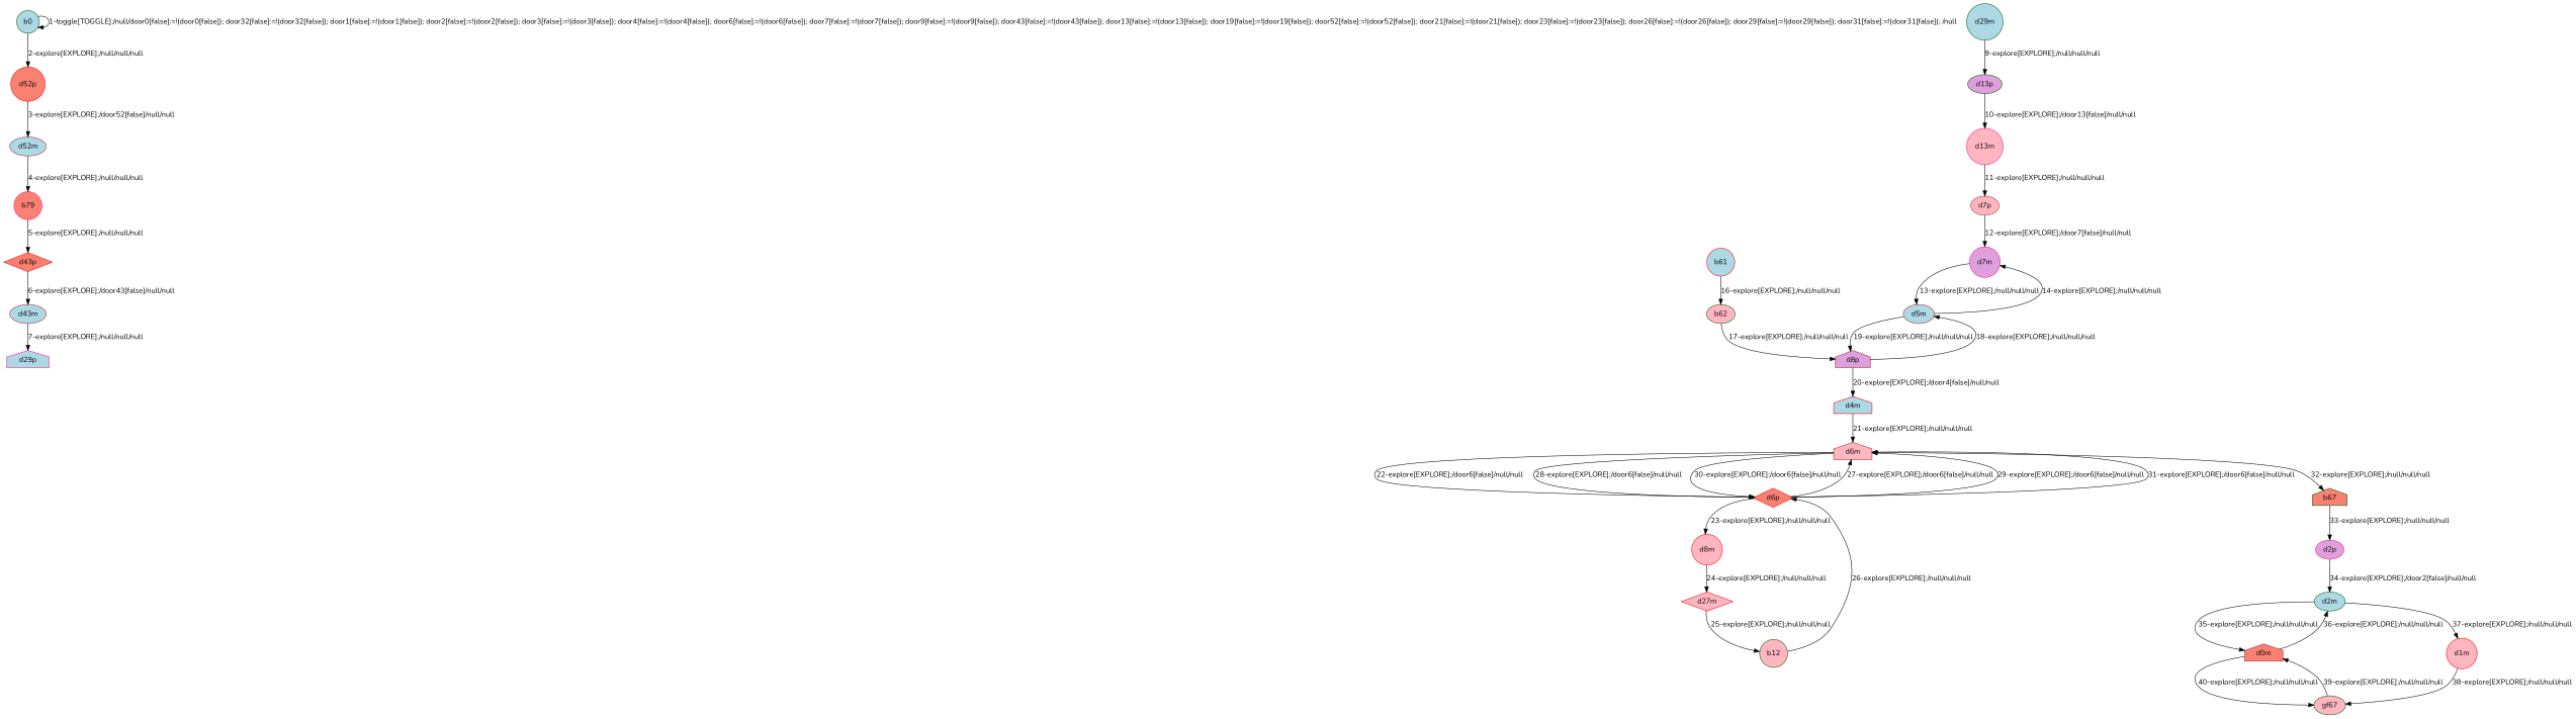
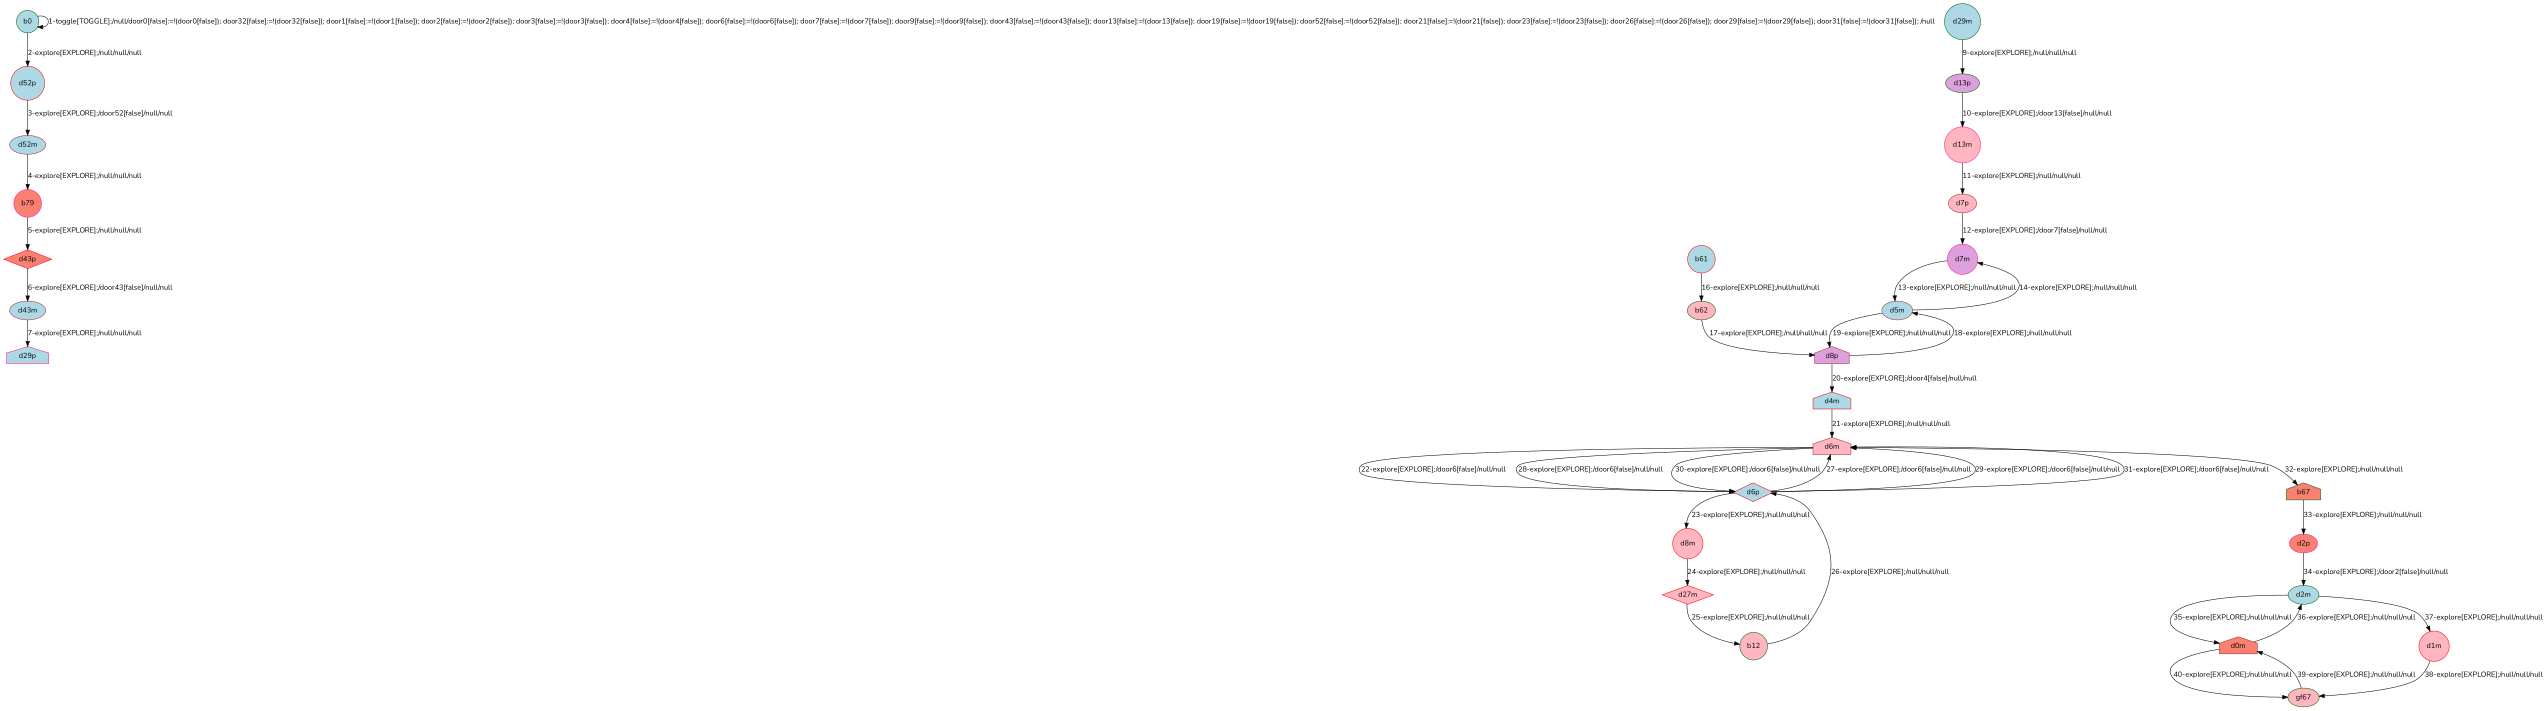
  digraph {
    fontname=Nunito
    node [color=darkgreen fillcolor=lightblue fontname=Nunito shape=circle style=filled]
    edge [fontname=Nunito]
    b0
-   d52p [color=red fillcolor=salmon]
+   d52p [color=red]
    d52m [color=brown shape=ellipse]
    b79 [color=deeppink fillcolor=salmon]
    d43p [color=red fillcolor=salmon shape=diamond]
    d43m [color=brown shape=ellipse]
    d29p [color=deeppink shape=house]
    d13p [fillcolor=plum shape=ellipse]
    d29m
    d13m [color=deeppink fillcolor=lightpink]
    d7p [color=brown fillcolor=lightpink shape=ellipse]
    d7m [color=deeppink fillcolor=plum]
    d5m [color=brown shape=ellipse]
    n14 [color=brown fillcolor=plum label=d8p shape=house]
    b61 [color=red]
    b62 [fillcolor=lightpink shape=ellipse]
    d4m [color=red shape=house]
    d6m [color=brown fillcolor=lightpink shape=house]
-   d6p [color=red fillcolor=salmon shape=diamond]
+   d6p [color=red shape=diamond]
    b67 [fillcolor=salmon shape=house]
    d8m [color=red fillcolor=lightpink]
-   d2p [color=deeppink fillcolor=plum shape=ellipse]
+   d2p [color=deeppink fillcolor=salmon shape=ellipse]
    d27m [color=red fillcolor=lightpink shape=diamond]
    b12 [fillcolor=lightpink]
    d2m [shape=ellipse]
    d0m [color=brown fillcolor=salmon shape=house]
    d1m [color=red fillcolor=lightpink]
    n28 [fillcolor=lightpink label=gf67 shape=ellipse]
    b0 -> b0 [label="1-toggle[TOGGLE];/null/door0[false]:=!(door0[false]); door32[false]:=!(door32[false]); door1[false]:=!(door1[false]); door2[false]:=!(door2[false]); door3[false]:=!(door3[false]); door4[false]:=!(door4[false]); door6[false]:=!(door6[false]); door7[false]:=!(door7[false]); door9[false]:=!(door9[false]); door43[false]:=!(door43[false]); door13[false]:=!(door13[false]); door19[false]:=!(door19[false]); door52[false]:=!(door52[false]); door21[false]:=!(door21[false]); door23[false]:=!(door23[false]); door26[false]:=!(door26[false]); door29[false]:=!(door29[false]); door31[false]:=!(door31[false]); /null"]
    b0 -> d52p [label="2-explore[EXPLORE];/null/null/null"]
    d52p -> d52m [label="3-explore[EXPLORE];/door52[false]/null/null"]
    d52m -> b79 [label="4-explore[EXPLORE];/null/null/null"]
    b79 -> d43p [label="5-explore[EXPLORE];/null/null/null"]
    d43p -> d43m [label="6-explore[EXPLORE];/door43[false]/null/null"]
    d43m -> d29p [label="7-explore[EXPLORE];/null/null/null"]
    d13p -> d13m [label="10-explore[EXPLORE];/door13[false]/null/null"]
    d29m -> d13p [label="9-explore[EXPLORE];/null/null/null"]
    d13m -> d7p [label="11-explore[EXPLORE];/null/null/null"]
    d7p -> d7m [label="12-explore[EXPLORE];/door7[false]/null/null"]
    d7m -> d5m [label="13-explore[EXPLORE];/null/null/null"]
    d5m -> d7m [label="14-explore[EXPLORE];/null/null/null"]
    d5m -> n14 [label="19-explore[EXPLORE];/null/null/null"]
    n14 -> d5m [label="18-explore[EXPLORE];/null/null/null"]
    n14 -> d4m [label="20-explore[EXPLORE];/door4[false]/null/null"]
    b61 -> b62 [label="16-explore[EXPLORE];/null/null/null"]
    b62 -> n14 [label="17-explore[EXPLORE];/null/null/null"]
    d4m -> d6m [label="21-explore[EXPLORE];/null/null/null"]
    d6m -> d6p [label="22-explore[EXPLORE];/door6[false]/null/null"]
    d6m -> d6p [label="28-explore[EXPLORE];/door6[false]/null/null"]
    d6m -> d6p [label="30-explore[EXPLORE];/door6[false]/null/null"]
    d6m -> b67 [label="32-explore[EXPLORE];/null/null/null"]
    d6p -> d6m [label="27-explore[EXPLORE];/door6[false]/null/null"]
    d6p -> d6m [label="29-explore[EXPLORE];/door6[false]/null/null"]
    d6p -> d6m [label="31-explore[EXPLORE];/door6[false]/null/null"]
    d6p -> d8m [label="23-explore[EXPLORE];/null/null/null"]
    b67 -> d2p [label="33-explore[EXPLORE];/null/null/null"]
    d8m -> d27m [label="24-explore[EXPLORE];/null/null/null"]
    d2p -> d2m [label="34-explore[EXPLORE];/door2[false]/null/null"]
    d27m -> b12 [label="25-explore[EXPLORE];/null/null/null"]
    b12 -> d6p [label="26-explore[EXPLORE];/null/null/null"]
    d2m -> d0m [label="35-explore[EXPLORE];/null/null/null"]
    d2m -> d1m [label="37-explore[EXPLORE];/null/null/null"]
    d0m -> d2m [label="36-explore[EXPLORE];/null/null/null"]
    d0m -> n28 [label="40-explore[EXPLORE];/null/null/null"]
    d1m -> n28 [label="38-explore[EXPLORE];/null/null/null"]
    n28 -> d0m [label="39-explore[EXPLORE];/null/null/null"]
  }
